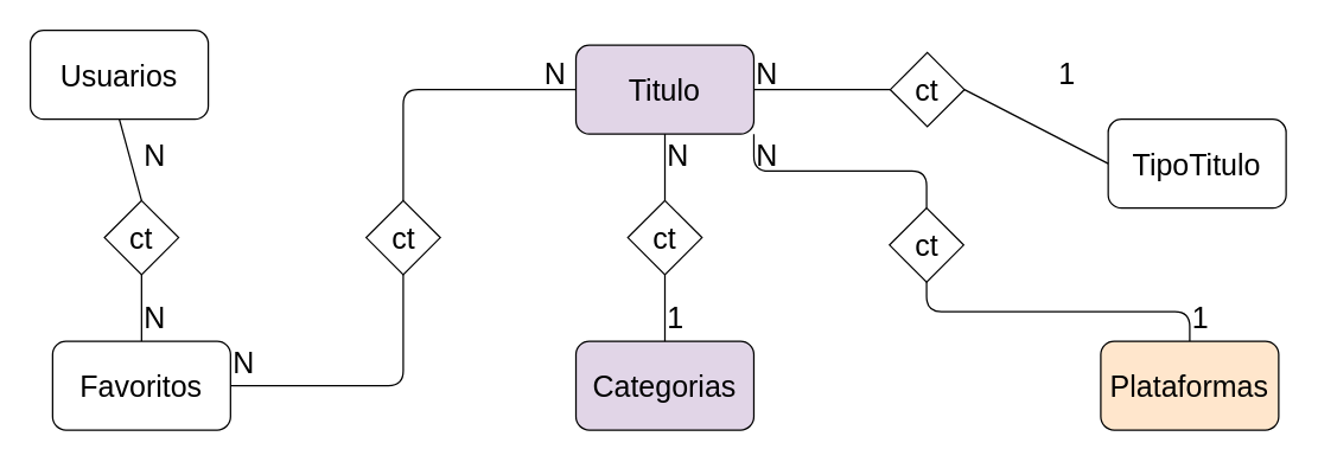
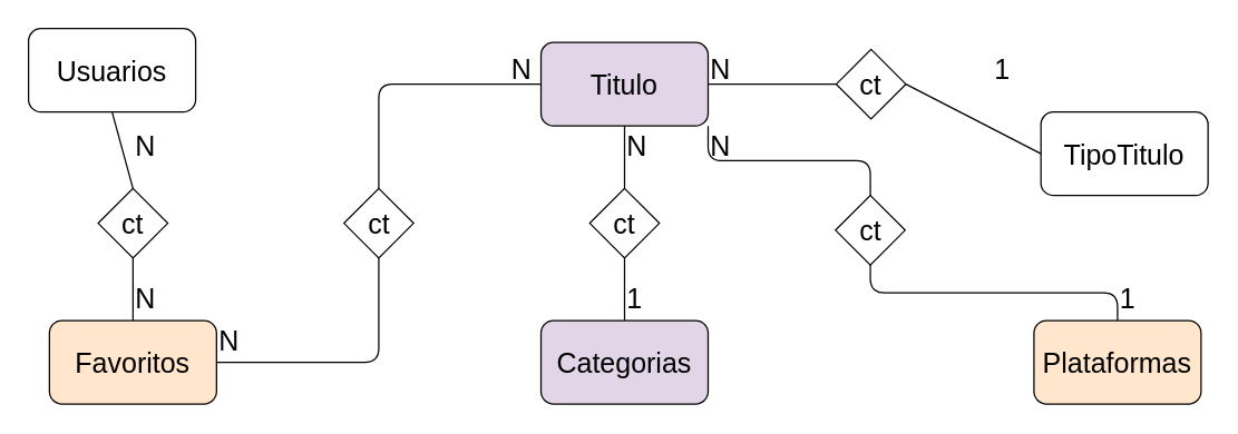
  <mxCell id="0" />
  <mxCell id="1" parent="0" />
  <mxCell id="2" value="Usuarios&lt;br style=&quot;font-size: 20px;&quot;&gt;" style="rounded=1;whiteSpace=wrap;html=1;fontSize=20;" vertex="1" parent="1"><mxGeometry x="20" y="20" width="120" height="60" as="geometry" /></mxCell>
  <mxCell id="3" value="Categorias&lt;br&gt;" style="rounded=1;whiteSpace=wrap;html=1;fontSize=20;fillColor=#e1d5e7;" vertex="1" parent="1"><mxGeometry x="388" y="230" width="120" height="60" as="geometry" /></mxCell>
  <mxCell id="4" value="Titulo" style="rounded=1;whiteSpace=wrap;html=1;fontSize=20;fillColor=#e1d5e7;" vertex="1" parent="1"><mxGeometry x="388" width="120" height="60" as="geometry" y="30" /></mxCell>
  <mxCell id="5" value="TipoTitulo" style="rounded=1;whiteSpace=wrap;html=1;fontSize=20;" vertex="1" parent="1"><mxGeometry x="747" y="80" width="120" height="60" as="geometry" /></mxCell>
  <mxCell id="6" value="" style="endArrow=none;html=1;fontSize=20;entryX=0.5;entryY=1;entryDx=0;entryDy=0;exitX=0.5;exitY=0;exitDx=0;exitDy=0;" edge="1" parent="1" source="3" target="7"><mxGeometry width="50" height="50" relative="1" as="geometry"><mxPoint x="105" y="240" as="sourcePoint" /><mxPoint x="285" y="190" as="targetPoint" /></mxGeometry></mxCell>
  <mxCell id="7" value="ct" style="rhombus;whiteSpace=wrap;html=1;fontSize=20;" vertex="1" parent="1"><mxGeometry x="423" y="135" width="50" height="50" as="geometry" /></mxCell>
  <mxCell id="8" value="" style="endArrow=none;html=1;fontSize=20;entryX=0.5;entryY=1;entryDx=0;entryDy=0;exitX=0.5;exitY=0;exitDx=0;exitDy=0;" edge="1" parent="1" source="7" target="4"><mxGeometry width="50" height="50" relative="1" as="geometry"><mxPoint x="375" y="160" as="sourcePoint" /><mxPoint x="375" y="115" as="targetPoint" /></mxGeometry></mxCell>
  <mxCell id="9" value="ct" style="rhombus;whiteSpace=wrap;html=1;fontSize=20;" vertex="1" parent="1"><mxGeometry x="600" y="35" width="50" height="50" as="geometry" /></mxCell>
  <mxCell id="10" value="" style="endArrow=none;html=1;fontSize=20;entryX=0;entryY=0.5;entryDx=0;entryDy=0;exitX=1;exitY=0.5;exitDx=0;exitDy=0;" edge="1" parent="1" source="4" target="9"><mxGeometry width="50" height="50" relative="1" as="geometry"><mxPoint x="555" y="135" as="sourcePoint" /><mxPoint x="555" y="90" as="targetPoint" /></mxGeometry></mxCell>
  <mxCell id="11" value="" style="endArrow=none;html=1;fontSize=20;entryX=0;entryY=0.5;entryDx=0;entryDy=0;exitX=1;exitY=0.5;exitDx=0;exitDy=0;" edge="1" parent="1" source="9" target="5"><mxGeometry width="50" height="50" relative="1" as="geometry"><mxPoint x="615" y="150" as="sourcePoint" /><mxPoint x="707" y="150" as="targetPoint" /></mxGeometry></mxCell>
  <mxCell id="12" value="1&lt;br&gt;" style="text;html=1;resizable=0;points=[];autosize=1;align=left;verticalAlign=top;spacingTop=-4;fontSize=20;" vertex="1" parent="1"><mxGeometry x="448" y="200" width="30" height="30" as="geometry" /></mxCell>
  <mxCell id="13" value="N" style="text;html=1;resizable=0;points=[];autosize=1;align=left;verticalAlign=top;spacingTop=-4;fontSize=20;" vertex="1" parent="1"><mxGeometry x="448" y="90" width="30" height="30" as="geometry" /></mxCell>
  <mxCell id="14" value="N" style="text;html=1;resizable=0;points=[];autosize=1;align=left;verticalAlign=top;spacingTop=-4;fontSize=20;" vertex="1" parent="1"><mxGeometry x="508" y="35" width="30" height="30" as="geometry" /></mxCell>
  <mxCell id="15" value="1&lt;br&gt;" style="text;html=1;resizable=0;points=[];autosize=1;align=left;verticalAlign=top;spacingTop=-4;fontSize=20;" vertex="1" parent="1"><mxGeometry x="712" y="35" width="30" height="30" as="geometry" /></mxCell>
- <mxCell id="16" value="Favoritos" style="rounded=1;whiteSpace=wrap;html=1;fontSize=20;" vertex="1" parent="1"><mxGeometry y="230" width="120" height="60" as="geometry" x="35" /></mxCell>
+ <mxCell id="16" value="Favoritos" style="rounded=1;whiteSpace=wrap;html=1;fontSize=20;fillColor=#ffe6cc;" vertex="1" parent="1"><mxGeometry y="230" width="120" height="60" as="geometry" x="35" /></mxCell>
  <mxCell id="17" value="ct" style="rhombus;whiteSpace=wrap;html=1;fontSize=20;" vertex="1" parent="1"><mxGeometry x="70" y="135" width="50" height="50" as="geometry" /></mxCell>
  <mxCell id="18" value="N" style="text;html=1;resizable=0;points=[];autosize=1;align=left;verticalAlign=top;spacingTop=-4;fontSize=20;" vertex="1" parent="1"><mxGeometry x="95" y="90" width="30" height="30" as="geometry" /></mxCell>
  <mxCell id="19" value="" style="endArrow=none;html=1;fontSize=20;entryX=0.5;entryY=1;entryDx=0;entryDy=0;exitX=0.5;exitY=0;exitDx=0;exitDy=0;" edge="1" parent="1" source="17" target="2"><mxGeometry width="50" height="50" relative="1" as="geometry"><mxPoint x="315" y="130" as="sourcePoint" /><mxPoint x="315" y="85" as="targetPoint" /></mxGeometry></mxCell>
  <mxCell id="20" value="" style="endArrow=none;html=1;fontSize=20;entryX=0.5;entryY=1;entryDx=0;entryDy=0;exitX=0.5;exitY=0;exitDx=0;exitDy=0;" edge="1" parent="1"><mxGeometry width="50" height="50" relative="1" as="geometry"><mxPoint x="95" y="230" as="sourcePoint" /><mxPoint x="95" y="185" as="targetPoint" /></mxGeometry></mxCell>
  <mxCell id="21" value="N" style="text;html=1;resizable=0;points=[];autosize=1;align=left;verticalAlign=top;spacingTop=-4;fontSize=20;" vertex="1" parent="1"><mxGeometry x="95" y="200" width="30" height="30" as="geometry" /></mxCell>
  <mxCell id="22" value="ct" style="rhombus;whiteSpace=wrap;html=1;fontSize=20;" vertex="1" parent="1"><mxGeometry x="246.5" y="135" width="50" height="50" as="geometry" /></mxCell>
  <mxCell id="23" value="" style="endArrow=none;html=1;fontSize=20;entryX=0;entryY=0.5;entryDx=0;entryDy=0;edgeStyle=orthogonalEdgeStyle;exitX=0.5;exitY=0;exitDx=0;exitDy=0;" edge="1" parent="1" source="22" target="4"><mxGeometry width="50" height="50" relative="1" as="geometry"><mxPoint x="285" y="120" as="sourcePoint" /><mxPoint x="600" y="119" as="targetPoint" /><Array as="points"><mxPoint x="272" y="60" /></Array></mxGeometry></mxCell>
  <mxCell id="24" value="" style="endArrow=none;html=1;fontSize=20;entryX=0.5;entryY=1;entryDx=0;entryDy=0;edgeStyle=orthogonalEdgeStyle;exitX=1;exitY=0.5;exitDx=0;exitDy=0;" edge="1" parent="1" source="16" target="22"><mxGeometry width="50" height="50" relative="1" as="geometry"><mxPoint x="238.5" y="305" as="sourcePoint" /><mxPoint x="354.5" y="230" as="targetPoint" /><Array as="points"><mxPoint x="272" y="260" /></Array></mxGeometry></mxCell>
  <mxCell id="25" value="N" style="text;html=1;resizable=0;points=[];autosize=1;align=left;verticalAlign=top;spacingTop=-4;fontSize=20;" vertex="1" parent="1"><mxGeometry x="155" y="230" width="30" height="30" as="geometry" /></mxCell>
  <mxCell id="26" value="N" style="text;html=1;resizable=0;points=[];autosize=1;align=left;verticalAlign=top;spacingTop=-4;fontSize=20;" vertex="1" parent="1"><mxGeometry x="365" y="35" width="30" height="30" as="geometry" /></mxCell>
  <mxCell id="27" value="Plataformas" style="rounded=1;whiteSpace=wrap;html=1;fontSize=20;fillColor=#ffe6cc;" vertex="1" parent="1"><mxGeometry x="742" y="230" width="120" height="60" as="geometry" /></mxCell>
  <mxCell id="28" value="ct" style="rhombus;whiteSpace=wrap;html=1;fontSize=20;" vertex="1" parent="1"><mxGeometry x="599.5" y="140" width="50" height="50" as="geometry" /></mxCell>
  <mxCell id="29" value="" style="endArrow=none;html=1;fontSize=20;exitX=0.5;exitY=0;exitDx=0;exitDy=0;entryX=1;entryY=1;entryDx=0;entryDy=0;entryPerimeter=0;edgeStyle=orthogonalEdgeStyle;" edge="1" parent="1" source="28" target="4"><mxGeometry width="50" height="50" relative="1" as="geometry"><mxPoint x="555" y="142.5" as="sourcePoint" /><mxPoint x="515" y="89" as="targetPoint" /></mxGeometry></mxCell>
  <mxCell id="30" value="" style="endArrow=none;html=1;fontSize=20;entryX=0.5;entryY=1;entryDx=0;entryDy=0;exitX=0.5;exitY=0;exitDx=0;exitDy=0;edgeStyle=orthogonalEdgeStyle;" edge="1" parent="1" source="27" target="28"><mxGeometry width="50" height="50" relative="1" as="geometry"><mxPoint x="635" y="260" as="sourcePoint" /><mxPoint x="625" y="98" as="targetPoint" /></mxGeometry></mxCell>
  <mxCell id="31" value="1&lt;br&gt;" style="text;html=1;resizable=0;points=[];autosize=1;align=left;verticalAlign=top;spacingTop=-4;fontSize=20;" vertex="1" parent="1"><mxGeometry x="802" y="200" width="30" height="30" as="geometry" /></mxCell>
  <mxCell id="32" value="N" style="text;html=1;resizable=0;points=[];autosize=1;align=left;verticalAlign=top;spacingTop=-4;fontSize=20;" vertex="1" parent="1"><mxGeometry x="508" y="90" width="30" height="30" as="geometry" /></mxCell>
